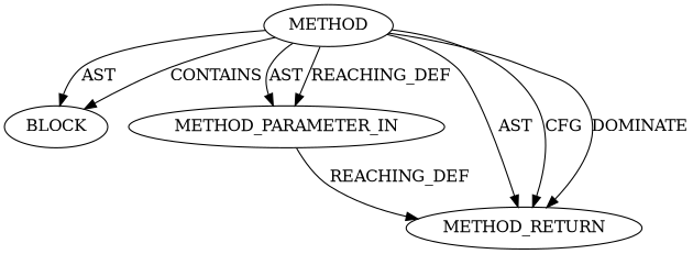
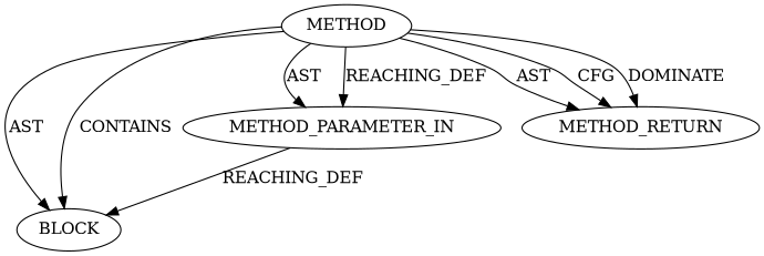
  digraph {
    node [CODE="<empty>" ORDER=1 TYPE_FULL_NAME=ANY]
    n1 [ARGUMENT_INDEX=1 label=BLOCK]
    n2 [CODE=p1 EVALUATION_STRATEGY=BY_VALUE INDEX=1 IS_VARIADIC=false NAME=p1 label=METHOD_PARAMETER_IN]
    n3 [CODE=RET EVALUATION_STRATEGY=BY_VALUE ORDER=2 label=METHOD_RETURN]
    n4 [AST_PARENT_FULL_NAME="<global>" AST_PARENT_TYPE=NAMESPACE_BLOCK FILENAME="<empty>" FULL_NAME=crypto_aead_alignmask IS_EXTERNAL=true NAME=crypto_aead_alignmask ORDER=0 label=METHOD TYPE_FULL_NAME=""]
-   n2 -> n3 [VARIABLE=p1 label=REACHING_DEF]
+   n2 -> n1 [VARIABLE=p1 label=REACHING_DEF]
    n4 -> n1 [label=AST]
    n4 -> n1 [label=CONTAINS]
    n4 -> n2 [label=AST]
    n4 -> n2 [label=REACHING_DEF]
    n4 -> n3 [label=AST]
    n4 -> n3 [label=CFG]
    n4 -> n3 [label=DOMINATE]
  }
